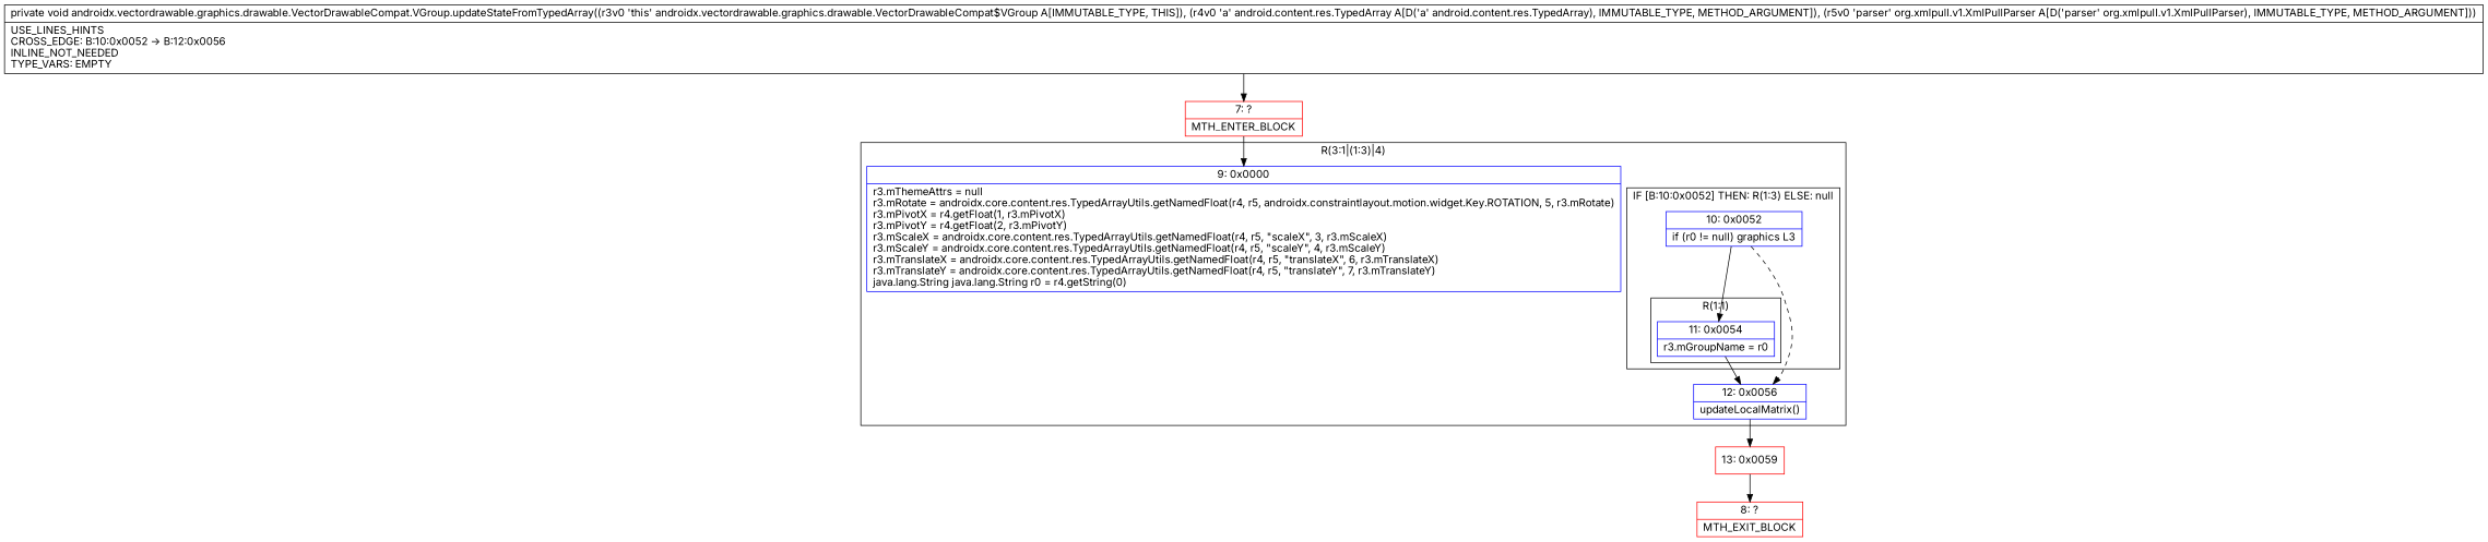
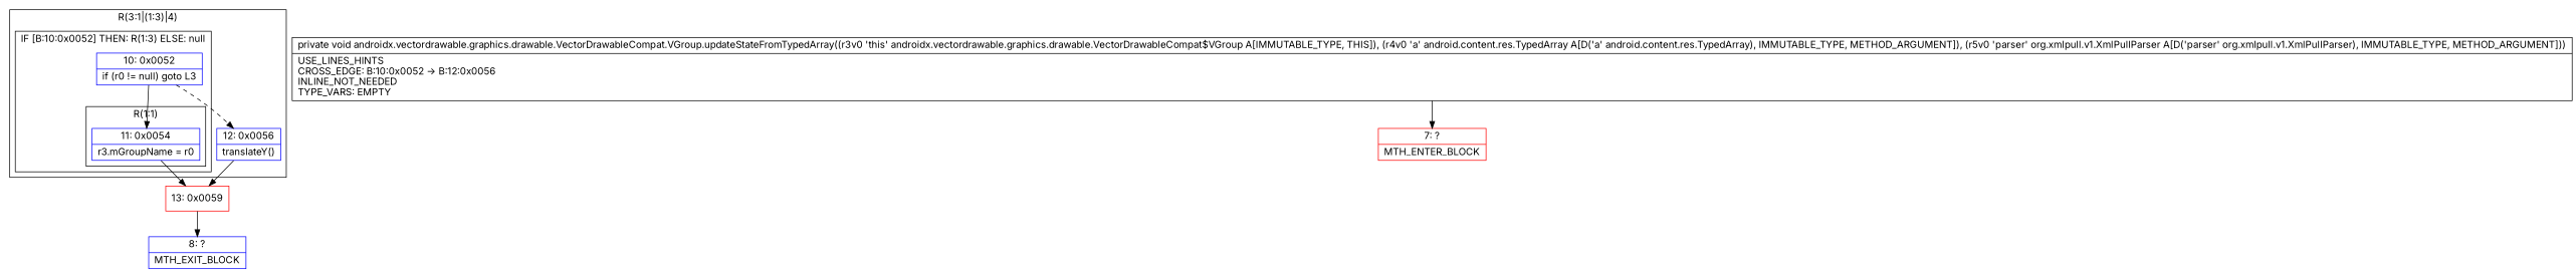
  digraph {
    fontname=Inter
    node [color=blue fontname=Inter shape=record]
    edge [fontname=Inter]
    n1 [label="{11\:\ 0x0054|r3.mGroupName = r0\l}"]
-   n2 [label="{10\:\ 0x0052|if (r0 != null) graphics L3\l}"]
-   n3 [label="{9\:\ 0x0000|r3.mThemeAttrs = null\lr3.mRotate = androidx.core.content.res.TypedArrayUtils.getNamedFloat(r4, r5, androidx.constraintlayout.motion.widget.Key.ROTATION, 5, r3.mRotate)\lr3.mPivotX = r4.getFloat(1, r3.mPivotX)\lr3.mPivotY = r4.getFloat(2, r3.mPivotY)\lr3.mScaleX = androidx.core.content.res.TypedArrayUtils.getNamedFloat(r4, r5, \"scaleX\", 3, r3.mScaleX)\lr3.mScaleY = androidx.core.content.res.TypedArrayUtils.getNamedFloat(r4, r5, \"scaleY\", 4, r3.mScaleY)\lr3.mTranslateX = androidx.core.content.res.TypedArrayUtils.getNamedFloat(r4, r5, \"translateX\", 6, r3.mTranslateX)\lr3.mTranslateY = androidx.core.content.res.TypedArrayUtils.getNamedFloat(r4, r5, \"translateY\", 7, r3.mTranslateY)\ljava.lang.String java.lang.String r0 = r4.getString(0)\l}"]
-   n4 [label="{12\:\ 0x0056|updateLocalMatrix()\l}"]
+   n2 [label="{10\:\ 0x0052|if (r0 != null) goto L3\l}"]
+   n4 [label="{12\:\ 0x0056|translateY()\l}"]
    n5 [color=red label="{13\:\ 0x0059}"]
-   n6 [color=red label="{8\:\ ?|MTH_EXIT_BLOCK\l}"]
+   n6 [label="{8\:\ ?|MTH_EXIT_BLOCK\l}"]
    n7 [color=red label="{7\:\ ?|MTH_ENTER_BLOCK\l}"]
    n8 [label="{private void androidx.vectordrawable.graphics.drawable.VectorDrawableCompat.VGroup.updateStateFromTypedArray((r3v0 'this' androidx.vectordrawable.graphics.drawable.VectorDrawableCompat$VGroup A[IMMUTABLE_TYPE, THIS]), (r4v0 'a' android.content.res.TypedArray A[D('a' android.content.res.TypedArray), IMMUTABLE_TYPE, METHOD_ARGUMENT]), (r5v0 'parser' org.xmlpull.v1.XmlPullParser A[D('parser' org.xmlpull.v1.XmlPullParser), IMMUTABLE_TYPE, METHOD_ARGUMENT]))  | USE_LINES_HINTS\lCROSS_EDGE: B:10:0x0052 \-\> B:12:0x0056\lINLINE_NOT_NEEDED\lTYPE_VARS: EMPTY\l}" color=""]
    subgraph cluster_1 {
      label="R(3:1|(1:3)|4)"
-     n3
      n4
      subgraph cluster_2 {
        label="IF [B:10:0x0052] THEN: R(1:3) ELSE: null"
        n2
        subgraph cluster_3 {
          label="R(1:1)"
          n1
        }
      }
    }
-   n1 -> n4
+   n1 -> n5
    n2 -> n1
    n2 -> n4 [style=dashed]
    n4 -> n5
    n5 -> n6
-   n7 -> n3
    n8 -> n7
  }
